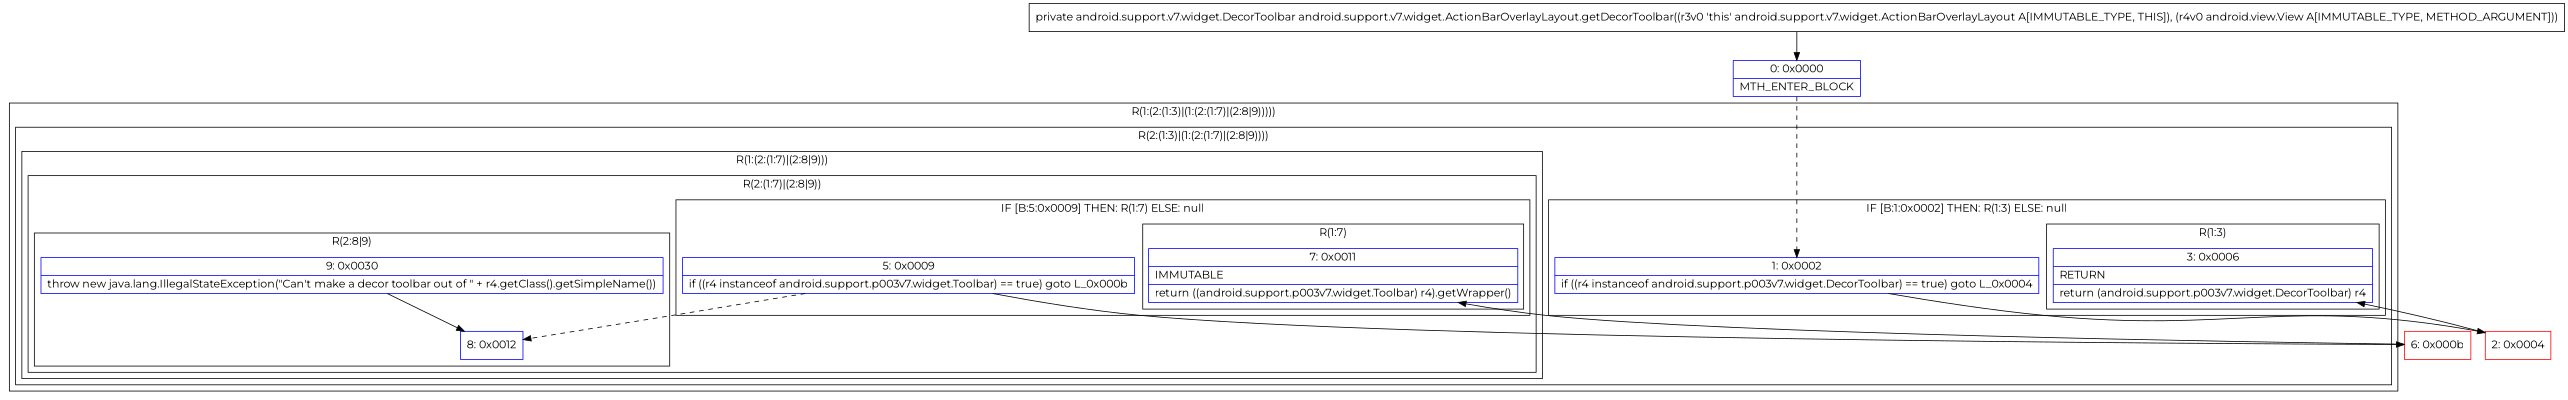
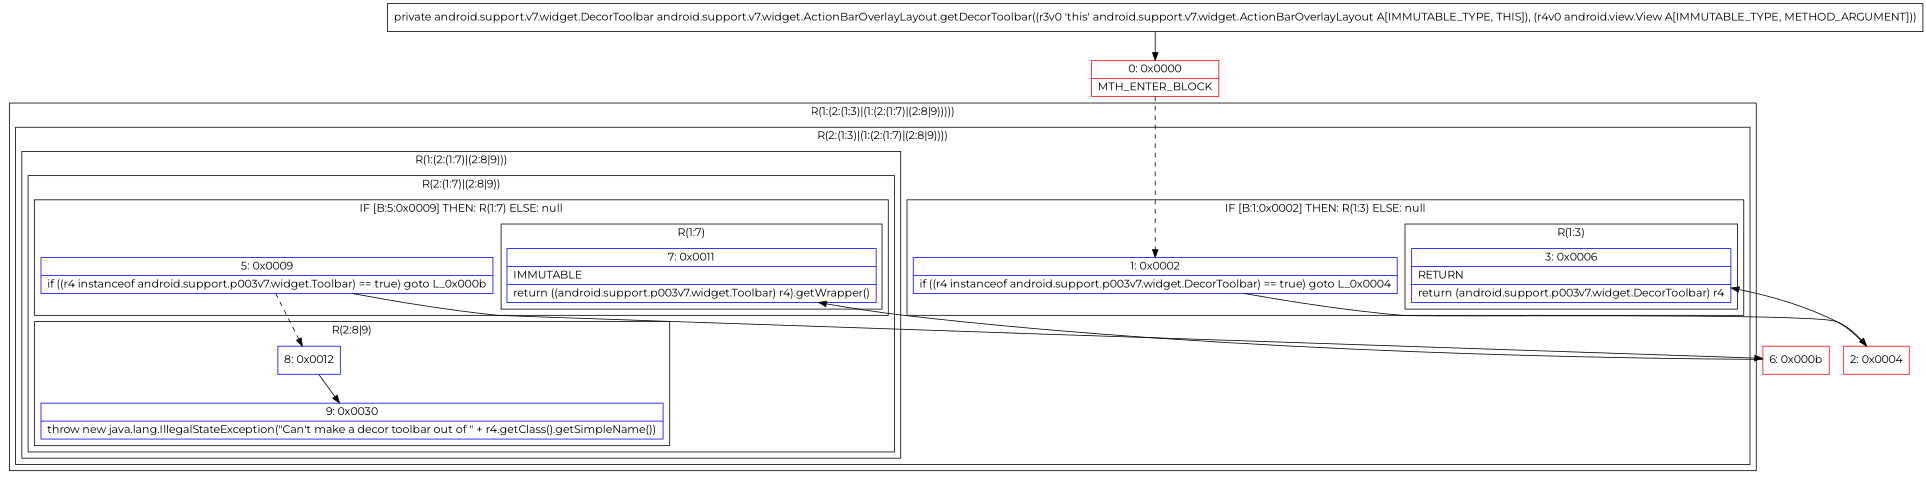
  digraph {
    fontname=Montserrat
    node [color=blue fontname=Montserrat shape=record]
    edge [fontname=Montserrat]
    n1 [label="{3\:\ 0x0006|RETURN\l|return (android.support.p003v7.widget.DecorToolbar) r4\l}"]
    n2 [label="{1\:\ 0x0002|if ((r4 instanceof android.support.p003v7.widget.DecorToolbar) == true) goto L_0x0004\l}"]
    n3 [label="{7\:\ 0x0011|IMMUTABLE\l|return ((android.support.p003v7.widget.Toolbar) r4).getWrapper()\l}"]
    n4 [label="{5\:\ 0x0009|if ((r4 instanceof android.support.p003v7.widget.Toolbar) == true) goto L_0x000b\l}"]
    n5 [label="{8\:\ 0x0012}"]
    n6 [label="{9\:\ 0x0030|throw new java.lang.IllegalStateException(\"Can't make a decor toolbar out of \" + r4.getClass().getSimpleName())\l}"]
    n7 [color=red label="{2\:\ 0x0004}"]
    n8 [color=red label="{6\:\ 0x000b}"]
-   n9 [label="{0\:\ 0x0000|MTH_ENTER_BLOCK\l}"]
+   n9 [color=red label="{0\:\ 0x0000|MTH_ENTER_BLOCK\l}"]
    n10 [label="{private android.support.v7.widget.DecorToolbar android.support.v7.widget.ActionBarOverlayLayout.getDecorToolbar((r3v0 'this' android.support.v7.widget.ActionBarOverlayLayout A[IMMUTABLE_TYPE, THIS]), (r4v0 android.view.View A[IMMUTABLE_TYPE, METHOD_ARGUMENT])) }" color=""]
    subgraph cluster_1 {
      label="R(1:(2:(1:3)|(1:(2:(1:7)|(2:8|9)))))"
      subgraph cluster_2 {
        label="R(2:(1:3)|(1:(2:(1:7)|(2:8|9))))"
        subgraph cluster_3 {
          label="IF [B:1:0x0002] THEN: R(1:3) ELSE: null"
          n2
          subgraph cluster_4 {
            label="R(1:3)"
            n1
          }
        }
        subgraph cluster_5 {
          label="R(1:(2:(1:7)|(2:8|9)))"
          subgraph cluster_6 {
            label="R(2:(1:7)|(2:8|9))"
            subgraph cluster_7 {
              label="IF [B:5:0x0009] THEN: R(1:7) ELSE: null"
              n4
              subgraph cluster_8 {
                label="R(1:7)"
                n3
              }
            }
            subgraph cluster_9 {
              label="R(2:8|9)"
              n5
              n6
            }
          }
        }
      }
    }
    n2 -> n7
    n4 -> n5 [style=dashed]
    n4 -> n8
-   n6 -> n5
+   n5 -> n6
    n7 -> n1
    n8 -> n3
    n9 -> n2 [style=dashed]
    n10 -> n9
  }
